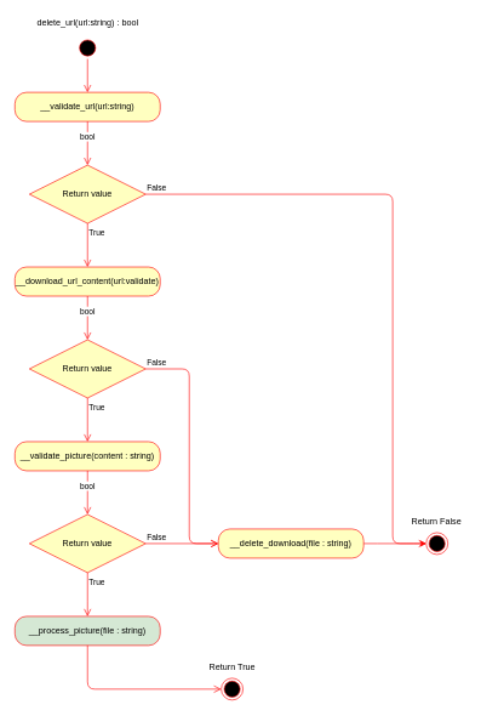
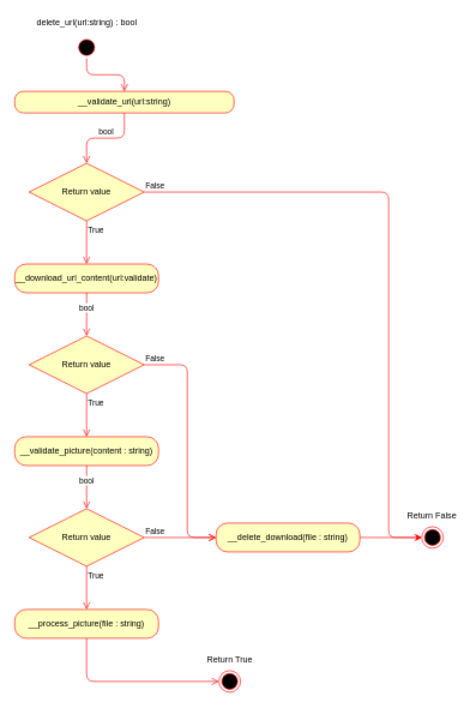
  <mxCell id="0" />
  <mxCell id="1" parent="0" />
  <mxCell id="2" value="" style="ellipse;html=1;shape=startState;fillColor=#000000;strokeColor=#ff0000;" parent="1" vertex="1"><mxGeometry x="105" y="50" width="30" height="30" as="geometry" /></mxCell>
  <mxCell id="3" value="" style="edgeStyle=orthogonalEdgeStyle;html=1;verticalAlign=bottom;endArrow=open;endSize=8;strokeColor=#ff0000;entryX=0.5;entryY=0;entryDx=0;entryDy=0;" parent="1" source="2" target="4" edge="1"><mxGeometry relative="1" as="geometry"><mxPoint x="115" y="126" as="targetPoint" /></mxGeometry></mxCell>
- <mxCell id="4" value="&lt;span style=&quot;text-align: left&quot;&gt;__validate_url(url:string)&lt;/span&gt;" style="rounded=1;whiteSpace=wrap;html=1;arcSize=40;fontColor=#000000;fillColor=#ffffc0;strokeColor=#ff0000;" parent="1" vertex="1"><mxGeometry x="20" y="126" width="200" height="40" as="geometry" /></mxCell>
+ <mxCell id="4" value="&lt;span style=&quot;text-align: left&quot;&gt;__validate_url(url:string)&lt;/span&gt;" style="rounded=1;whiteSpace=wrap;html=1;arcSize=40;fontColor=#000000;fillColor=#ffffc0;strokeColor=#ff0000;" parent="1" vertex="1"><mxGeometry x="20" y="126" width="305" height="30" as="geometry" /></mxCell>
  <mxCell id="5" value="bool" style="edgeStyle=orthogonalEdgeStyle;html=1;verticalAlign=bottom;endArrow=open;endSize=8;strokeColor=#ff0000;entryX=0.5;entryY=0;entryDx=0;entryDy=0;" parent="1" source="4" target="7" edge="1"><mxGeometry relative="1" as="geometry"><mxPoint x="120" y="226" as="targetPoint" /></mxGeometry></mxCell>
  <mxCell id="6" value="delete_url(url:string) : bool" style="text;html=1;align=center;verticalAlign=middle;resizable=0;points=[];autosize=1;strokeColor=none;fillColor=none;" parent="1" vertex="1"><mxGeometry x="40" y="20" width="160" height="20" as="geometry" /></mxCell>
  <mxCell id="7" value="Return value" style="rhombus;whiteSpace=wrap;html=1;fillColor=#ffffc0;strokeColor=#ff0000;" parent="1" vertex="1"><mxGeometry x="40" y="226" width="160" height="80" as="geometry" /></mxCell>
  <mxCell id="8" value="True" style="edgeStyle=orthogonalEdgeStyle;html=1;align=left;verticalAlign=top;endArrow=open;endSize=8;strokeColor=#ff0000;entryX=0.5;entryY=0;entryDx=0;entryDy=0;" parent="1" source="7" target="10" edge="1"><mxGeometry x="-1" relative="1" as="geometry"><mxPoint x="120" y="386" as="targetPoint" /></mxGeometry></mxCell>
  <mxCell id="9" value="" style="ellipse;html=1;shape=endState;fillColor=#000000;strokeColor=#ff0000;" parent="1" vertex="1"><mxGeometry x="586" y="731" width="30" height="30" as="geometry" /></mxCell>
  <mxCell id="10" value="&lt;span style=&quot;text-align: left&quot;&gt;__download_url_content(url:validate)&lt;/span&gt;" style="rounded=1;whiteSpace=wrap;html=1;arcSize=40;fontColor=#000000;fillColor=#ffffc0;strokeColor=#ff0000;" parent="1" vertex="1"><mxGeometry x="20" y="366" width="200" height="40" as="geometry" /></mxCell>
  <mxCell id="11" value="Return value" style="rhombus;whiteSpace=wrap;html=1;fillColor=#ffffc0;strokeColor=#ff0000;" parent="1" vertex="1"><mxGeometry x="40" y="466" width="160" height="80" as="geometry" /></mxCell>
  <mxCell id="12" value="False" style="edgeStyle=orthogonalEdgeStyle;html=1;align=left;verticalAlign=bottom;endArrow=open;endSize=8;strokeColor=#ff0000;" parent="1" source="11" edge="1"><mxGeometry x="-1" relative="1" as="geometry"><mxPoint x="300" y="746" as="targetPoint" /><mxPoint x="210" y="196" as="sourcePoint" /><Array as="points"><mxPoint x="260" y="506" /><mxPoint x="260" y="746" /></Array></mxGeometry></mxCell>
  <mxCell id="13" value="Return False" style="text;html=1;align=center;verticalAlign=middle;resizable=0;points=[];autosize=1;strokeColor=none;fillColor=none;" parent="1" vertex="1"><mxGeometry x="560" y="706" width="80" height="20" as="geometry" /></mxCell>
  <mxCell id="14" value="bool" style="edgeStyle=orthogonalEdgeStyle;html=1;verticalAlign=bottom;endArrow=open;endSize=8;strokeColor=#ff0000;entryX=0.5;entryY=0;entryDx=0;entryDy=0;exitX=0.5;exitY=1;exitDx=0;exitDy=0;" parent="1" source="10" target="11" edge="1"><mxGeometry relative="1" as="geometry"><mxPoint x="164" y="236" as="targetPoint" /><mxPoint x="164" y="176" as="sourcePoint" /></mxGeometry></mxCell>
  <mxCell id="15" value="&lt;span style=&quot;text-align: left&quot;&gt;__validate_picture(content : string)&lt;/span&gt;" style="rounded=1;whiteSpace=wrap;html=1;arcSize=40;fontColor=#000000;fillColor=#ffffc0;strokeColor=#ff0000;" parent="1" vertex="1"><mxGeometry x="20" y="606" width="200" height="40" as="geometry" /></mxCell>
  <mxCell id="16" value="True" style="edgeStyle=orthogonalEdgeStyle;html=1;align=left;verticalAlign=top;endArrow=open;endSize=8;strokeColor=#ff0000;entryX=0.5;entryY=0;entryDx=0;entryDy=0;exitX=0.5;exitY=1;exitDx=0;exitDy=0;" parent="1" source="11" target="15" edge="1"><mxGeometry x="-1" relative="1" as="geometry"><mxPoint x="130" y="376" as="targetPoint" /><mxPoint x="130" y="316" as="sourcePoint" /><Array as="points"><mxPoint x="120" y="596" /><mxPoint x="120" y="596" /></Array></mxGeometry></mxCell>
  <mxCell id="17" value="Return value" style="rhombus;whiteSpace=wrap;html=1;fillColor=#ffffc0;strokeColor=#ff0000;" parent="1" vertex="1"><mxGeometry x="40" y="706" width="160" height="80" as="geometry" /></mxCell>
  <mxCell id="18" value="False" style="edgeStyle=orthogonalEdgeStyle;html=1;align=left;verticalAlign=bottom;endArrow=open;endSize=8;strokeColor=#ff0000;entryX=0;entryY=0.5;entryDx=0;entryDy=0;" parent="1" source="17" target="25" edge="1"><mxGeometry x="-1" relative="1" as="geometry"><mxPoint x="290" y="746" as="targetPoint" /><mxPoint x="210" y="436" as="sourcePoint" /></mxGeometry></mxCell>
  <mxCell id="19" value="bool" style="edgeStyle=orthogonalEdgeStyle;html=1;verticalAlign=bottom;endArrow=open;endSize=8;strokeColor=#ff0000;entryX=0.5;entryY=0;entryDx=0;entryDy=0;" parent="1" source="15" target="17" edge="1"><mxGeometry relative="1" as="geometry"><mxPoint x="164" y="476" as="targetPoint" /><mxPoint x="120" y="646" as="sourcePoint" /></mxGeometry></mxCell>
  <mxCell id="20" value="True" style="edgeStyle=orthogonalEdgeStyle;html=1;align=left;verticalAlign=top;endArrow=open;endSize=8;strokeColor=#ff0000;exitX=0.5;exitY=1;exitDx=0;exitDy=0;" parent="1" source="17" edge="1"><mxGeometry x="-1" relative="1" as="geometry"><mxPoint x="120" y="846" as="targetPoint" /><mxPoint x="130" y="556" as="sourcePoint" /><Array as="points"><mxPoint x="120" y="836" /><mxPoint x="120" y="836" /></Array></mxGeometry></mxCell>
- <mxCell id="21" value="&lt;span style=&quot;text-align: left&quot;&gt;__process_picture(file : string)&lt;/span&gt;" style="rounded=1;whiteSpace=wrap;html=1;arcSize=40;fontColor=#000000;fillColor=#d5e8d4;strokeColor=#ff0000;" parent="1" vertex="1"><mxGeometry x="20" y="846" width="200" height="40" as="geometry" /></mxCell>
+ <mxCell id="21" value="&lt;span style=&quot;text-align: left&quot;&gt;__process_picture(file : string)&lt;/span&gt;" style="rounded=1;whiteSpace=wrap;html=1;arcSize=40;fontColor=#000000;fillColor=#ffffc0;strokeColor=#ff0000;" parent="1" vertex="1"><mxGeometry x="20" y="846" width="200" height="40" as="geometry" /></mxCell>
  <mxCell id="22" value="" style="ellipse;html=1;shape=endState;fillColor=#000000;strokeColor=#ff0000;" parent="1" vertex="1"><mxGeometry x="304" y="931" width="30" height="30" as="geometry" /></mxCell>
  <mxCell id="23" value="" style="edgeStyle=orthogonalEdgeStyle;html=1;align=left;verticalAlign=top;endArrow=open;endSize=8;strokeColor=#ff0000;exitX=0.5;exitY=1;exitDx=0;exitDy=0;entryX=0;entryY=0.5;entryDx=0;entryDy=0;" parent="1" source="21" target="22" edge="1"><mxGeometry x="-1" relative="1" as="geometry"><mxPoint x="105" y="986" as="targetPoint" /><mxPoint x="105" y="926" as="sourcePoint" /><Array as="points"><mxPoint x="120" y="946" /></Array></mxGeometry></mxCell>
  <mxCell id="24" style="edgeStyle=orthogonalEdgeStyle;curved=1;html=1;startArrow=classic;startFill=1;endArrow=none;endFill=0;strokeColor=#FF0000;exitX=0;exitY=0.5;exitDx=0;exitDy=0;entryX=1;entryY=0.5;entryDx=0;entryDy=0;" parent="1" source="9" target="25" edge="1"><mxGeometry relative="1" as="geometry"><mxPoint x="550" y="666" as="targetPoint" /></mxGeometry></mxCell>
  <mxCell id="25" value="&lt;span style=&quot;text-align: left&quot;&gt;__delete_download(file : string)&lt;/span&gt;" style="rounded=1;whiteSpace=wrap;html=1;arcSize=40;fontColor=#000000;fillColor=#ffffc0;strokeColor=#ff0000;" parent="1" vertex="1"><mxGeometry x="300" y="726" width="200" height="40" as="geometry" /></mxCell>
  <mxCell id="26" value="False" style="edgeStyle=orthogonalEdgeStyle;html=1;align=left;verticalAlign=bottom;endArrow=open;endSize=8;strokeColor=#ff0000;exitX=1;exitY=0.5;exitDx=0;exitDy=0;entryX=0;entryY=0.5;entryDx=0;entryDy=0;" parent="1" source="7" target="9" edge="1"><mxGeometry x="-1" relative="1" as="geometry"><mxPoint x="480.07" y="616.03" as="targetPoint" /><mxPoint x="380.001" y="375.996" as="sourcePoint" /><Array as="points"><mxPoint x="540" y="266" /><mxPoint x="540" y="746" /></Array></mxGeometry></mxCell>
  <mxCell id="27" value="Return True" style="text;html=1;align=center;verticalAlign=middle;resizable=0;points=[];autosize=1;strokeColor=none;fillColor=none;" vertex="1" parent="1"><mxGeometry x="279" y="906" width="80" height="20" as="geometry" /></mxCell>
